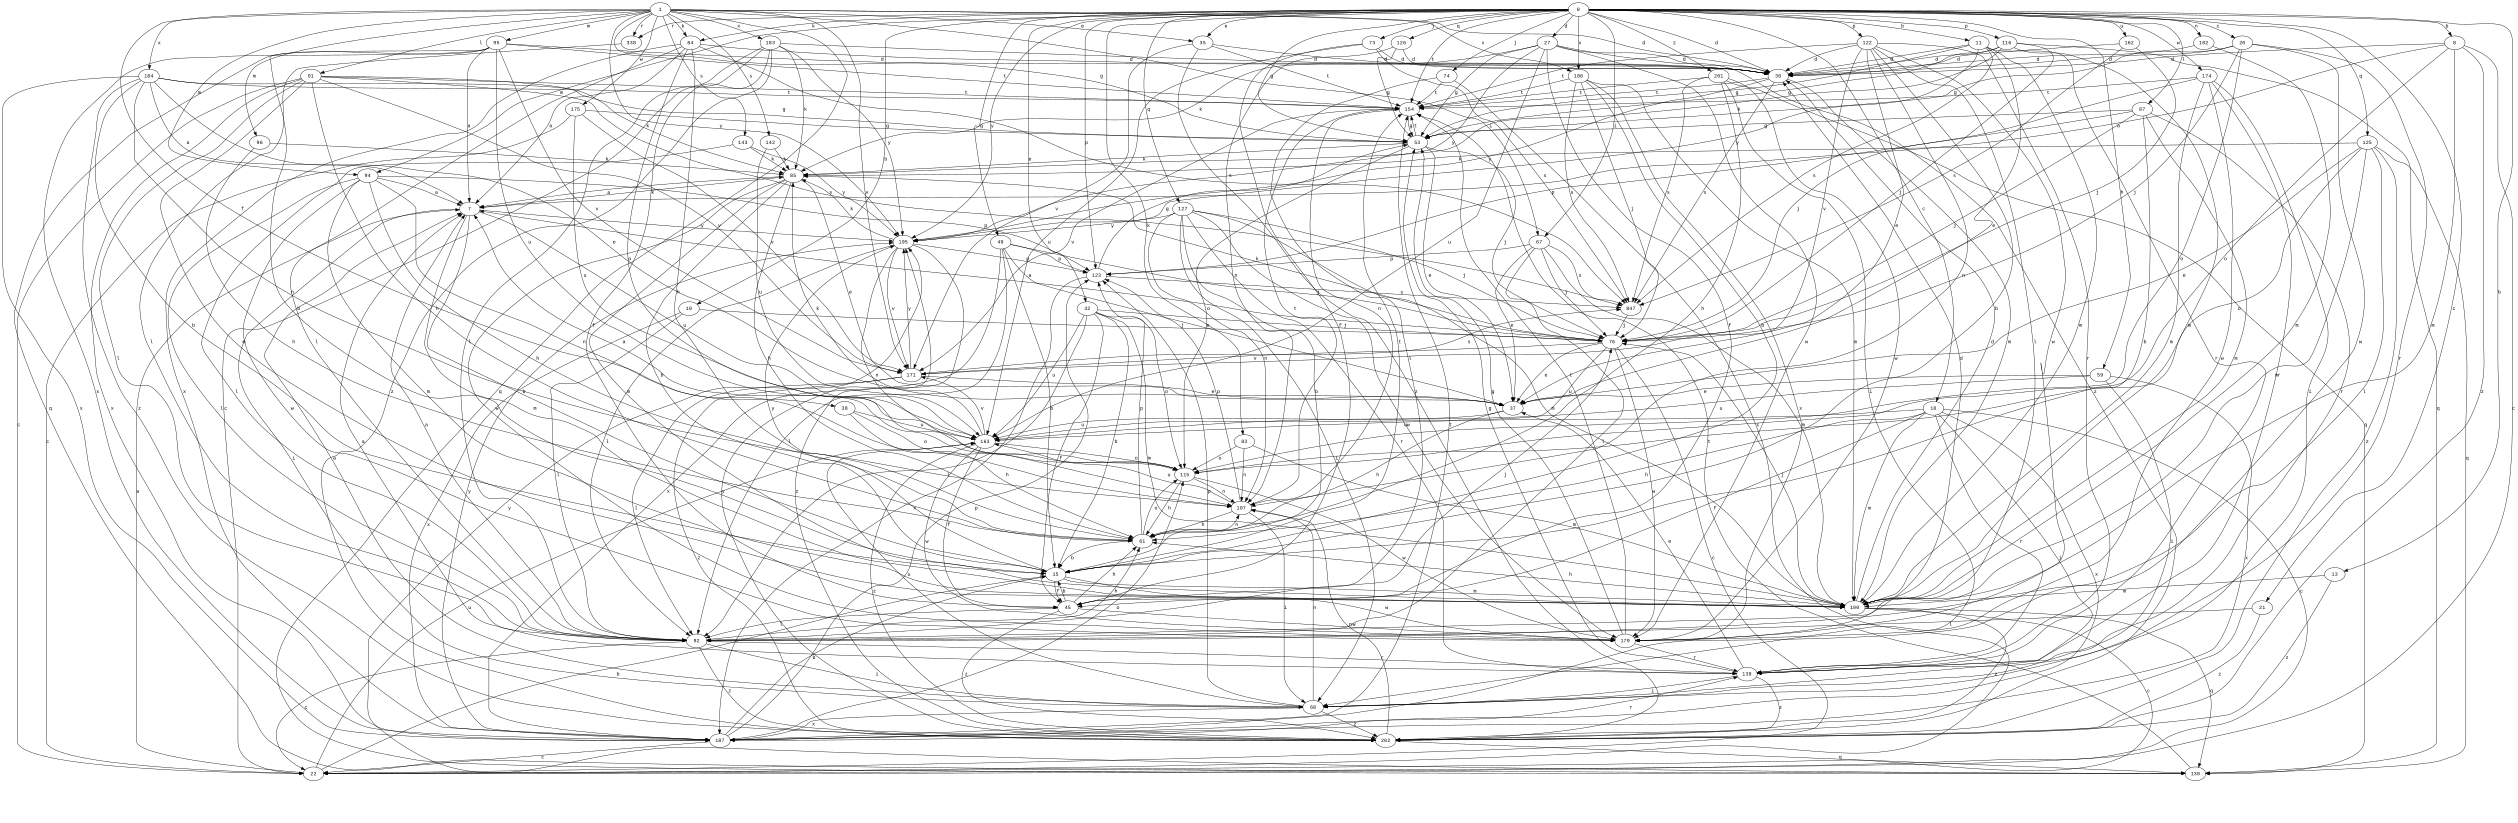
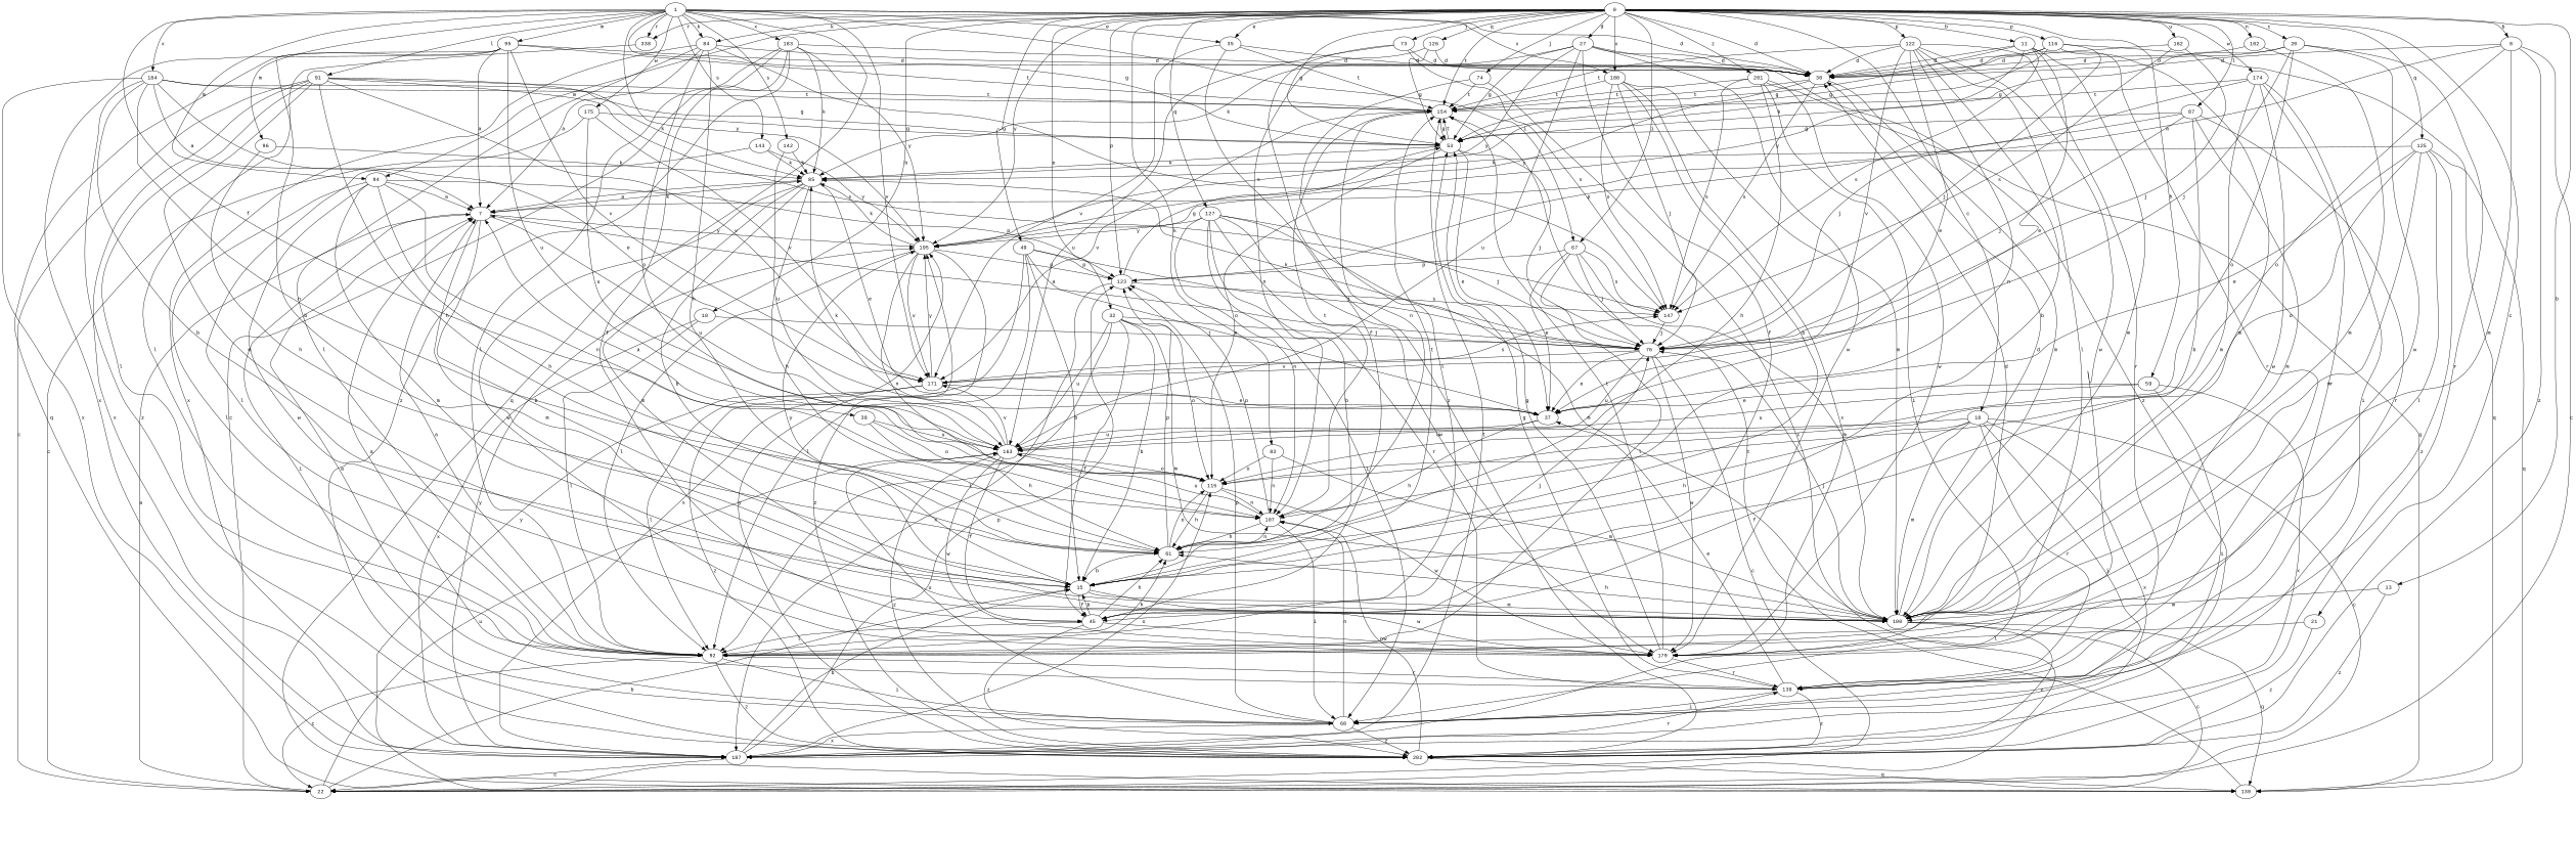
  strict digraph {
    fontname="Liberation Mono"
    node [fontname="Liberation Mono"]
    edge [fontname="Liberation Mono"]
    0
    8
    10
    11
    13
    18
    20
    21
    27
    30
    32
    35
    49
    53
    59
    67
    73
    74
    83
    84
    87
    94
    102
    116
    122
    123
    125
    126
    127
    n30 [label=338]
    154
    162
    174
    180
    195
    201
    7
    100
    22
    115
    202
    76
    92
    187
    37
    139
-   147 [label=847]
+   147
    68
    163
    45
    61
    179
    85
    15
    171
    107
    130
    1
    38
    91
    95
    96
    142
    143
    175
    183
    184
    0 -> 8 [label=b]
    0 -> 10 [label=b]
    0 -> 11 [label=b]
    0 -> 13 [label=b]
    0 -> 18 [label=c]
    0 -> 20 [label=c]
    0 -> 21 [label=c]
    0 -> 27 [label=d]
    0 -> 30 [label=d]
    0 -> 32 [label=e]
    0 -> 35 [label=e]
    0 -> 49 [label=g]
    0 -> 53 [label=g]
    0 -> 59 [label=h]
    0 -> 67 [label=i]
    0 -> 73 [label=j]
    0 -> 74 [label=j]
    0 -> 83 [label=k]
    0 -> 84 [label=k]
    0 -> 87 [label=l]
    0 -> 94 [label=m]
    0 -> 102 [label=n]
    0 -> 116 [label=p]
    0 -> 122 [label=p]
    0 -> 123 [label=p]
    0 -> 125 [label=q]
    0 -> 126 [label=q]
    0 -> 127 [label=q]
    0 -> n30 [label=r]
    0 -> 154 [label=t]
    0 -> 162 [label=u]
    0 -> 174 [label=w]
    0 -> 180 [label=x]
    0 -> 195 [label=y]
    0 -> 201 [label=z]
    8 -> 30 [label=d]
    8 -> 7 [label=a]
    8 -> 100 [label=m]
    8 -> 22 [label=c]
    8 -> 115 [label=o]
    8 -> 202 [label=z]
    10 -> 76 [label=j]
    10 -> 92 [label=l]
    10 -> 187 [label=x]
    11 -> 30 [label=d]
    11 -> 53 [label=g]
    11 -> 195 [label=y]
    11 -> 100 [label=m]
    11 -> 37 [label=e]
    11 -> 139 [label=r]
    11 -> 147 [label=s]
    13 -> 100 [label=m]
    13 -> 202 [label=z]
    18 -> 100 [label=m]
    18 -> 22 [label=c]
    18 -> 187 [label=x]
    18 -> 139 [label=r]
    18 -> 68 [label=i]
    18 -> 163 [label=u]
    18 -> 45 [label=f]
    18 -> 61 [label=h]
    20 -> 30 [label=d]
    20 -> 53 [label=g]
    20 -> 115 [label=o]
    20 -> 76 [label=j]
    20 -> 139 [label=r]
    20 -> 179 [label=w]
    21 -> 202 [label=z]
    21 -> 92 [label=l]
    27 -> 30 [label=d]
    27 -> 53 [label=g]
    27 -> 195 [label=y]
    27 -> 202 [label=z]
    27 -> 163 [label=u]
    27 -> 45 [label=f]
    27 -> 179 [label=w]
    27 -> 85 [label=k]
    30 -> 154 [label=t]
    30 -> 195 [label=y]
    30 -> 100 [label=m]
    30 -> 147 [label=s]
    32 -> 100 [label=m]
    32 -> 115 [label=o]
    32 -> 76 [label=j]
    32 -> 92 [label=l]
    32 -> 163 [label=u]
    32 -> 45 [label=f]
    32 -> 15 [label=b]
    35 -> 30 [label=d]
    35 -> 154 [label=t]
    35 -> 202 [label=z]
    35 -> 171 [label=v]
    49 -> 123 [label=p]
    49 -> 76 [label=j]
    49 -> 92 [label=l]
    49 -> 187 [label=x]
    49 -> 37 [label=e]
    49 -> 15 [label=b]
    53 -> 154 [label=t]
    53 -> 115 [label=o]
    53 -> 76 [label=j]
    53 -> 37 [label=e]
    53 -> 85 [label=k]
    59 -> 187 [label=x]
    59 -> 37 [label=e]
    59 -> 68 [label=i]
    59 -> 163 [label=u]
    67 -> 123 [label=p]
    67 -> 100 [label=m]
    67 -> 76 [label=j]
    67 -> 92 [label=l]
    67 -> 37 [label=e]
    67 -> 147 [label=s]
    73 -> 30 [label=d]
    73 -> 147 [label=s]
    73 -> 163 [label=u]
    73 -> 45 [label=f]
    74 -> 154 [label=t]
    74 -> 22 [label=c]
    74 -> 92 [label=l]
    83 -> 100 [label=m]
    83 -> 115 [label=o]
    83 -> 107 [label=n]
    84 -> 30 [label=d]
    84 -> 7 [label=a]
    84 -> 115 [label=o]
    84 -> 92 [label=l]
    84 -> 187 [label=x]
    84 -> 147 [label=s]
    84 -> 61 [label=h]
    87 -> 53 [label=g]
    87 -> 123 [label=p]
    87 -> 100 [label=m]
    87 -> 76 [label=j]
    87 -> 139 [label=r]
    87 -> 15 [label=b]
    94 -> 123 [label=p]
    94 -> 7 [label=a]
    94 -> 100 [label=m]
    94 -> 92 [label=l]
    94 -> 61 [label=h]
    94 -> 179 [label=w]
    94 -> 107 [label=n]
    102 -> 30 [label=d]
    102 -> 100 [label=m]
    116 -> 30 [label=d]
    116 -> 53 [label=g]
    116 -> 100 [label=m]
    116 -> 76 [label=j]
    116 -> 85 [label=k]
    116 -> 130 [label=q]
    122 -> 30 [label=d]
    122 -> 154 [label=t]
    122 -> 92 [label=l]
    122 -> 37 [label=e]
    122 -> 139 [label=r]
    122 -> 179 [label=w]
    122 -> 15 [label=b]
    122 -> 171 [label=v]
    122 -> 107 [label=n]
    123 -> 53 [label=g]
    123 -> 187 [label=x]
    123 -> 147 [label=s]
    125 -> 100 [label=m]
    125 -> 115 [label=o]
    125 -> 202 [label=z]
    125 -> 92 [label=l]
    125 -> 37 [label=e]
    125 -> 85 [label=k]
    125 -> 130 [label=q]
    126 -> 30 [label=d]
    126 -> 53 [label=g]
    126 -> 107 [label=n]
    127 -> 195 [label=y]
    127 -> 100 [label=m]
    127 -> 76 [label=j]
    127 -> 139 [label=r]
    127 -> 68 [label=i]
    127 -> 179 [label=w]
    127 -> 15 [label=b]
    127 -> 107 [label=n]
    n30 -> 92 [label=l]
    154 -> 53 [label=g]
    154 -> 171 [label=v]
    154 -> 107 [label=n]
    162 -> 30 [label=d]
    162 -> 76 [label=j]
    162 -> 147 [label=s]
    174 -> 154 [label=t]
    174 -> 100 [label=m]
    174 -> 76 [label=j]
    174 -> 139 [label=r]
    174 -> 68 [label=i]
    174 -> 179 [label=w]
    180 -> 154 [label=t]
    180 -> 100 [label=m]
    180 -> 76 [label=j]
    180 -> 187 [label=x]
    180 -> 147 [label=s]
    180 -> 15 [label=b]
    195 -> 123 [label=p]
    195 -> 202 [label=z]
    195 -> 92 [label=l]
    195 -> 85 [label=k]
    195 -> 171 [label=v]
    195 -> 107 [label=n]
    201 -> 154 [label=t]
    201 -> 147 [label=s]
    201 -> 68 [label=i]
    201 -> 61 [label=h]
    201 -> 179 [label=w]
    201 -> 130 [label=q]
    7 -> 195 [label=y]
    7 -> 100 [label=m]
    7 -> 68 [label=i]
    7 -> 163 [label=u]
    7 -> 85 [label=k]
    7 -> 15 [label=b]
    100 -> 30 [label=d]
    100 -> 22 [label=c]
    100 -> 202 [label=z]
    100 -> 76 [label=j]
    100 -> 61 [label=h]
    100 -> 130 [label=q]
    22 -> 7 [label=a]
    22 -> 163 [label=u]
    22 -> 15 [label=b]
    115 -> 7 [label=a]
    115 -> 61 [label=h]
    115 -> 179 [label=w]
    115 -> 107 [label=n]
    202 -> 195 [label=y]
    202 -> 107 [label=n]
    202 -> 130 [label=q]
    76 -> 7 [label=a]
    76 -> 22 [label=c]
    76 -> 37 [label=e]
    76 -> 163 [label=u]
    76 -> 179 [label=w]
    76 -> 85 [label=k]
    76 -> 171 [label=v]
    92 -> 7 [label=a]
    92 -> 22 [label=c]
    92 -> 202 [label=z]
    92 -> 139 [label=r]
    92 -> 68 [label=i]
    92 -> 61 [label=h]
    187 -> 123 [label=p]
    187 -> 154 [label=t]
    187 -> 195 [label=y]
    187 -> 22 [label=c]
    187 -> 115 [label=o]
    187 -> 139 [label=r]
    187 -> 15 [label=b]
    37 -> 163 [label=u]
    37 -> 61 [label=h]
    139 -> 53 [label=g]
    139 -> 7 [label=a]
    139 -> 202 [label=z]
    139 -> 37 [label=e]
    139 -> 68 [label=i]
    147 -> 76 [label=j]
    68 -> 123 [label=p]
    68 -> 7 [label=a]
    68 -> 202 [label=z]
    68 -> 187 [label=x]
    68 -> 163 [label=u]
    68 -> 107 [label=n]
    163 -> 115 [label=o]
    163 -> 202 [label=z]
    163 -> 45 [label=f]
    163 -> 179 [label=w]
    163 -> 85 [label=k]
    163 -> 171 [label=v]
    45 -> 202 [label=z]
    45 -> 76 [label=j]
    45 -> 92 [label=l]
    45 -> 61 [label=h]
    45 -> 179 [label=w]
    45 -> 15 [label=b]
    61 -> 123 [label=p]
    61 -> 115 [label=o]
    61 -> 15 [label=b]
    61 -> 107 [label=n]
    179 -> 30 [label=d]
    179 -> 53 [label=g]
    179 -> 154 [label=t]
    179 -> 139 [label=r]
    85 -> 7 [label=a]
    85 -> 100 [label=m]
    85 -> 37 [label=e]
    85 -> 61 [label=h]
    85 -> 179 [label=w]
    85 -> 15 [label=b]
    15 -> 154 [label=t]
    15 -> 195 [label=y]
    15 -> 100 [label=m]
    15 -> 45 [label=f]
    15 -> 179 [label=w]
    171 -> 195 [label=y]
    171 -> 202 [label=z]
    171 -> 92 [label=l]
    171 -> 37 [label=e]
    171 -> 147 [label=s]
    107 -> 123 [label=p]
    107 -> 154 [label=t]
    107 -> 68 [label=i]
    107 -> 163 [label=u]
    107 -> 61 [label=h]
    130 -> 154 [label=t]
    130 -> 195 [label=y]
    1 -> 30 [label=d]
    1 -> 35 [label=e]
    1 -> 53 [label=g]
    1 -> 67 [label=i]
    1 -> 84 [label=k]
    1 -> 94 [label=m]
    1 -> n30 [label=r]
    1 -> 180 [label=x]
    1 -> 195 [label=y]
    1 -> 171 [label=v]
    1 -> 130 [label=q]
    1 -> 38 [label=f]
    1 -> 91 [label=l]
    1 -> 95 [label=m]
    1 -> 96 [label=m]
    1 -> 142 [label=s]
    1 -> 143 [label=s]
    1 -> 175 [label=w]
    1 -> 183 [label=x]
    1 -> 184 [label=x]
    38 -> 115 [label=o]
    38 -> 163 [label=u]
    38 -> 61 [label=h]
    91 -> 154 [label=t]
    91 -> 100 [label=m]
    91 -> 22 [label=c]
    91 -> 92 [label=l]
    91 -> 187 [label=x]
    91 -> 147 [label=s]
    91 -> 61 [label=h]
    91 -> 85 [label=k]
    91 -> 171 [label=v]
    95 -> 30 [label=d]
    95 -> 154 [label=t]
    95 -> 7 [label=a]
    95 -> 187 [label=x]
    95 -> 163 [label=u]
    95 -> 15 [label=b]
    95 -> 171 [label=v]
    95 -> 130 [label=q]
    96 -> 61 [label=h]
    96 -> 85 [label=k]
    142 -> 163 [label=u]
    142 -> 85 [label=k]
    143 -> 195 [label=y]
    143 -> 92 [label=l]
    143 -> 85 [label=k]
    175 -> 53 [label=g]
    175 -> 22 [label=c]
    175 -> 163 [label=u]
    175 -> 171 [label=v]
    183 -> 30 [label=d]
    183 -> 195 [label=y]
    183 -> 22 [label=c]
    183 -> 202 [label=z]
    183 -> 92 [label=l]
    183 -> 45 [label=f]
    183 -> 85 [label=k]
    184 -> 53 [label=g]
    184 -> 154 [label=t]
    184 -> 7 [label=a]
    184 -> 202 [label=z]
    184 -> 187 [label=x]
    184 -> 37 [label=e]
    184 -> 15 [label=b]
    184 -> 107 [label=n]
  }
